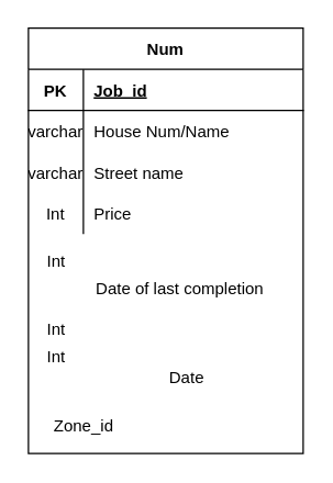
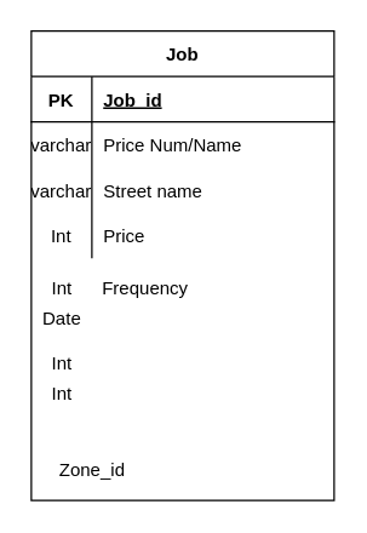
  <mxCell id="0" />
  <mxCell id="1" parent="0" />
- <mxCell id="2" value="Num" style="shape=table;startSize=30;container=1;collapsible=1;childLayout=tableLayout;fixedRows=1;rowLines=0;fontStyle=1;align=center;resizeLast=1;" vertex="1" parent="1"><mxGeometry x="20" y="20" width="200" height="310" as="geometry" /></mxCell>
+ <mxCell id="2" value="Job" style="shape=table;startSize=30;container=1;collapsible=1;childLayout=tableLayout;fixedRows=1;rowLines=0;fontStyle=1;align=center;resizeLast=1;" vertex="1" parent="1"><mxGeometry x="20" y="20" width="200" height="310" as="geometry" /></mxCell>
  <mxCell id="3" value="" style="shape=tableRow;horizontal=0;startSize=0;swimlaneHead=0;swimlaneBody=0;fillColor=none;collapsible=0;dropTarget=0;points=[[0,0.5],[1,0.5]];portConstraint=eastwest;top=0;left=0;right=0;bottom=1;" vertex="1" parent="2"><mxGeometry y="30" width="200" height="30" as="geometry" /></mxCell>
  <mxCell id="4" value="PK" style="shape=partialRectangle;connectable=0;fillColor=none;top=0;left=0;bottom=0;right=0;fontStyle=1;overflow=hidden;" vertex="1" parent="3"><mxGeometry width="40" height="30" as="geometry"><mxRectangle width="40" height="30" as="alternateBounds" /></mxGeometry></mxCell>
  <mxCell id="5" value="Job_id" style="shape=partialRectangle;connectable=0;fillColor=none;top=0;left=0;bottom=0;right=0;align=left;spacingLeft=6;fontStyle=5;overflow=hidden;" vertex="1" parent="3"><mxGeometry x="40" width="160" height="30" as="geometry"><mxRectangle width="160" height="30" as="alternateBounds" /></mxGeometry></mxCell>
  <mxCell id="6" value="" style="shape=tableRow;horizontal=0;startSize=0;swimlaneHead=0;swimlaneBody=0;fillColor=none;collapsible=0;dropTarget=0;points=[[0,0.5],[1,0.5]];portConstraint=eastwest;top=0;left=0;right=0;bottom=0;" vertex="1" parent="2"><mxGeometry y="60" width="200" height="30" as="geometry" /></mxCell>
  <mxCell id="7" value="varchar" style="shape=partialRectangle;connectable=0;fillColor=none;top=0;left=0;bottom=0;right=0;editable=1;overflow=hidden;" vertex="1" parent="6"><mxGeometry width="40" height="30" as="geometry"><mxRectangle width="40" height="30" as="alternateBounds" /></mxGeometry></mxCell>
- <mxCell id="8" value="House Num/Name" style="shape=partialRectangle;connectable=0;fillColor=none;top=0;left=0;bottom=0;right=0;align=left;spacingLeft=6;overflow=hidden;" vertex="1" parent="6"><mxGeometry x="40" width="160" height="30" as="geometry"><mxRectangle width="160" height="30" as="alternateBounds" /></mxGeometry></mxCell>
+ <mxCell id="8" value="Price Num/Name" style="shape=partialRectangle;connectable=0;fillColor=none;top=0;left=0;bottom=0;right=0;align=left;spacingLeft=6;overflow=hidden;" vertex="1" parent="6"><mxGeometry x="40" width="160" height="30" as="geometry"><mxRectangle width="160" height="30" as="alternateBounds" /></mxGeometry></mxCell>
  <mxCell id="9" value="" style="shape=tableRow;horizontal=0;startSize=0;swimlaneHead=0;swimlaneBody=0;fillColor=none;collapsible=0;dropTarget=0;points=[[0,0.5],[1,0.5]];portConstraint=eastwest;top=0;left=0;right=0;bottom=0;" vertex="1" parent="2"><mxGeometry y="90" width="200" height="30" as="geometry" /></mxCell>
  <mxCell id="10" value="varchar" style="shape=partialRectangle;connectable=0;fillColor=none;top=0;left=0;bottom=0;right=0;editable=1;overflow=hidden;" vertex="1" parent="9"><mxGeometry width="40" height="30" as="geometry"><mxRectangle width="40" height="30" as="alternateBounds" /></mxGeometry></mxCell>
  <mxCell id="11" value="Street name" style="shape=partialRectangle;connectable=0;fillColor=none;top=0;left=0;bottom=0;right=0;align=left;spacingLeft=6;overflow=hidden;" vertex="1" parent="9"><mxGeometry x="40" width="160" height="30" as="geometry"><mxRectangle width="160" height="30" as="alternateBounds" /></mxGeometry></mxCell>
  <mxCell id="12" value="" style="shape=tableRow;horizontal=0;startSize=0;swimlaneHead=0;swimlaneBody=0;fillColor=none;collapsible=0;dropTarget=0;points=[[0,0.5],[1,0.5]];portConstraint=eastwest;top=0;left=0;right=0;bottom=0;" vertex="1" parent="2"><mxGeometry y="120" width="200" height="30" as="geometry" /></mxCell>
  <mxCell id="13" value="Int" style="shape=partialRectangle;connectable=0;fillColor=none;top=0;left=0;bottom=0;right=0;editable=1;overflow=hidden;" vertex="1" parent="12"><mxGeometry width="40" height="30" as="geometry"><mxRectangle width="40" height="30" as="alternateBounds" /></mxGeometry></mxCell>
  <mxCell id="14" value="Price" style="shape=partialRectangle;connectable=0;fillColor=none;top=0;left=0;bottom=0;right=0;align=left;spacingLeft=6;overflow=hidden;" vertex="1" parent="12"><mxGeometry x="40" width="160" height="30" as="geometry"><mxRectangle width="160" height="30" as="alternateBounds" /></mxGeometry></mxCell>
  <mxCell id="15" value="Int" style="text;html=1;align=center;verticalAlign=middle;resizable=0;points=[];autosize=1;strokeColor=none;fillColor=none;" vertex="1" parent="1"><mxGeometry x="25" y="180" width="30" height="20" as="geometry" /></mxCell>
- <mxCell id="17" value="Date" style="text;html=1;align=center;verticalAlign=middle;resizable=0;points=[];autosize=1;strokeColor=none;fillColor=none;" vertex="1" parent="1"><mxGeometry x="115" y="265" width="40" height="20" as="geometry" /></mxCell>
- <mxCell id="18" value="Date of last completion" style="text;html=1;align=center;verticalAlign=middle;resizable=0;points=[];autosize=1;strokeColor=none;fillColor=none;" vertex="1" parent="1"><mxGeometry x="60" y="200" width="140" height="20" as="geometry" /></mxCell>
+ <mxCell id="16" value="Frequency" style="text;html=1;align=center;verticalAlign=middle;resizable=0;points=[];autosize=1;strokeColor=none;fillColor=none;" vertex="1" parent="1"><mxGeometry x="60" y="180" width="70" height="20" as="geometry" /></mxCell>
+ <mxCell id="17" value="Date" style="text;html=1;align=center;verticalAlign=middle;resizable=0;points=[];autosize=1;strokeColor=none;fillColor=none;" vertex="1" parent="1"><mxGeometry x="20" y="200" width="40" height="20" as="geometry" /></mxCell>
  <mxCell id="19" value="Int" style="text;html=1;align=center;verticalAlign=middle;resizable=0;points=[];autosize=1;strokeColor=none;fillColor=none;" vertex="1" parent="1"><mxGeometry x="25" y="230" width="30" height="20" as="geometry" /></mxCell>
  <mxCell id="20" value="Zone_id" style="text;html=1;align=center;verticalAlign=middle;resizable=0;points=[];autosize=1;strokeColor=none;fillColor=none;" vertex="1" parent="1"><mxGeometry x="30" y="300" width="60" height="20" as="geometry" /></mxCell>
  <mxCell id="21" value="Int" style="text;html=1;align=center;verticalAlign=middle;resizable=0;points=[];autosize=1;strokeColor=none;fillColor=none;" vertex="1" parent="1"><mxGeometry x="25" y="250" width="30" height="20" as="geometry" /></mxCell>
